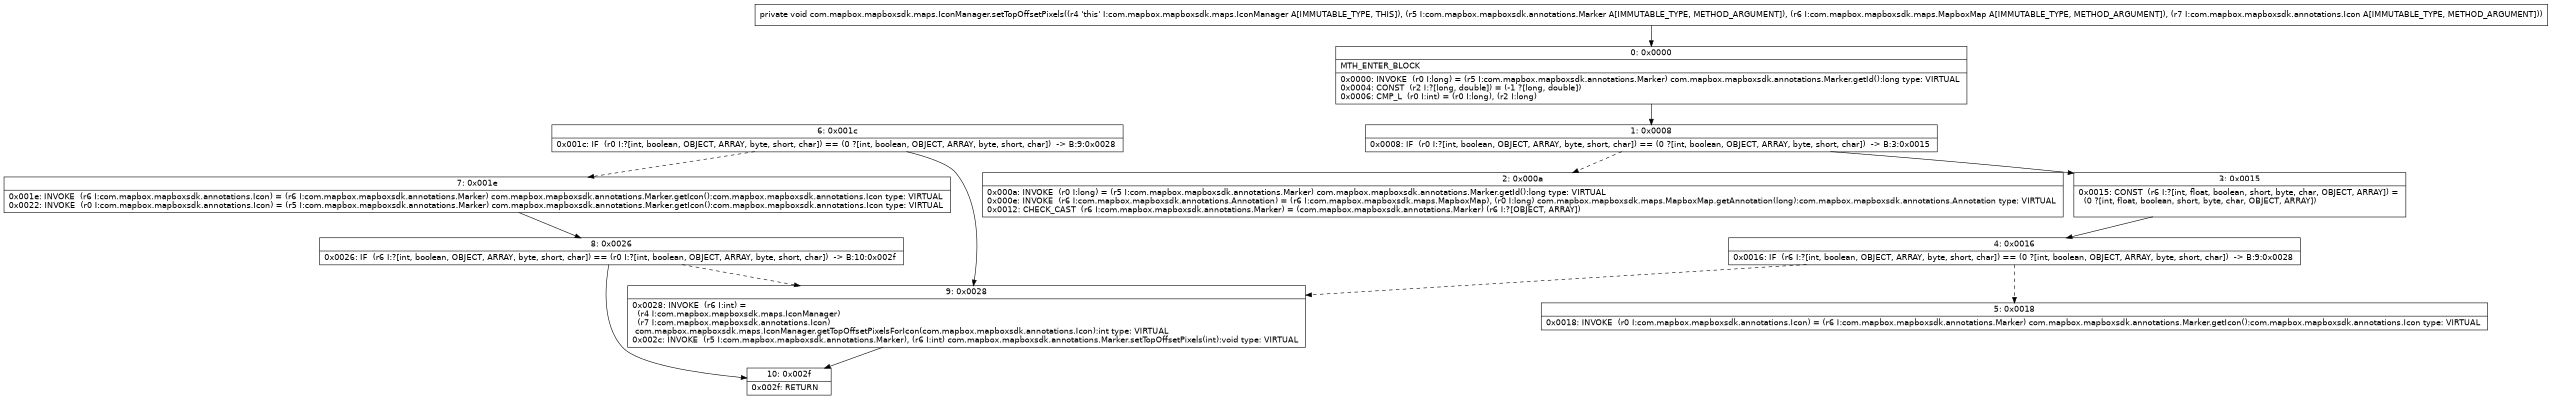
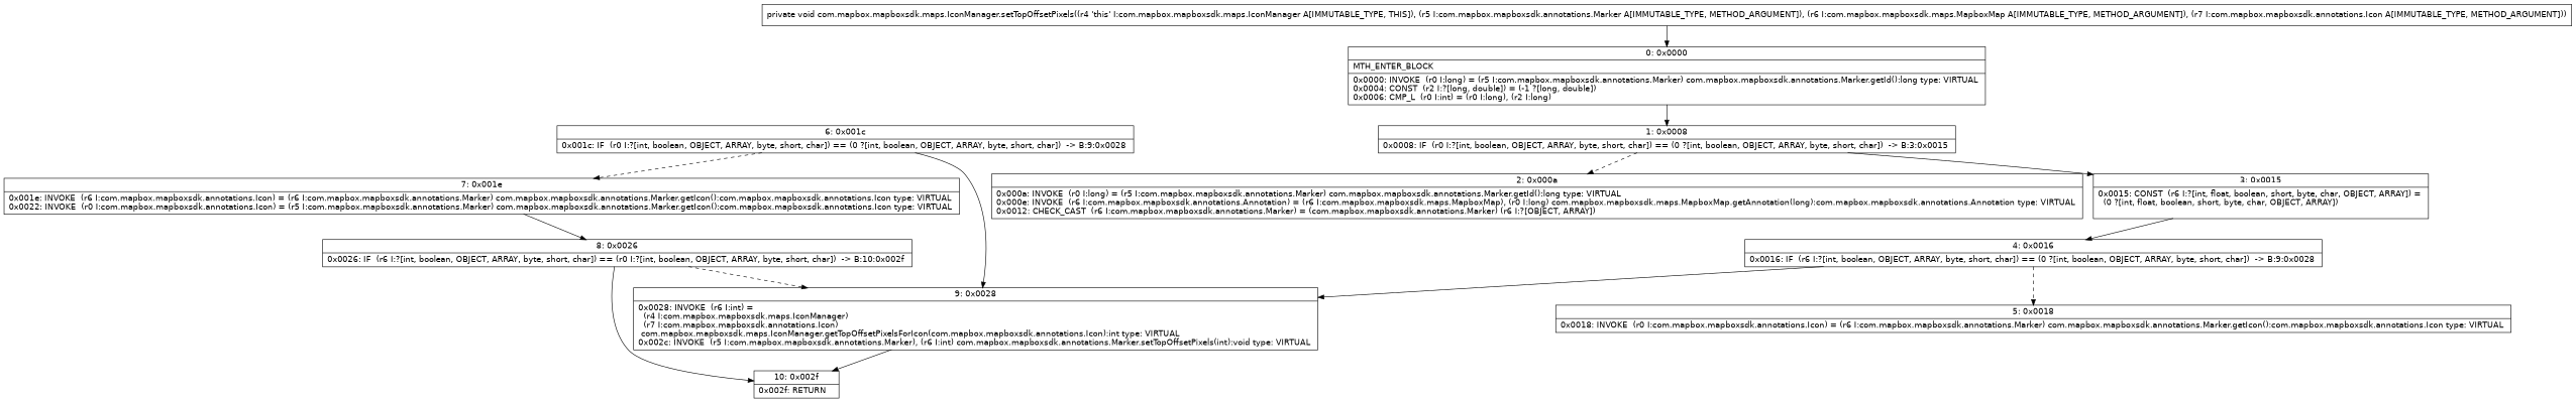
  digraph {
    fontname="DejaVu Sans"
    node [fontname="DejaVu Sans" shape=record]
    edge [fontname="DejaVu Sans"]
    n1 [label="{0\:\ 0x0000|MTH_ENTER_BLOCK\l|0x0000: INVOKE  (r0 I:long) = (r5 I:com.mapbox.mapboxsdk.annotations.Marker) com.mapbox.mapboxsdk.annotations.Marker.getId():long type: VIRTUAL \l0x0004: CONST  (r2 I:?[long, double]) = (\-1 ?[long, double]) \l0x0006: CMP_L  (r0 I:int) = (r0 I:long), (r2 I:long) \l}"]
    n2 [label="{1\:\ 0x0008|0x0008: IF  (r0 I:?[int, boolean, OBJECT, ARRAY, byte, short, char]) == (0 ?[int, boolean, OBJECT, ARRAY, byte, short, char])  \-\> B:3:0x0015 \l}"]
    n3 [label="{2\:\ 0x000a|0x000a: INVOKE  (r0 I:long) = (r5 I:com.mapbox.mapboxsdk.annotations.Marker) com.mapbox.mapboxsdk.annotations.Marker.getId():long type: VIRTUAL \l0x000e: INVOKE  (r6 I:com.mapbox.mapboxsdk.annotations.Annotation) = (r6 I:com.mapbox.mapboxsdk.maps.MapboxMap), (r0 I:long) com.mapbox.mapboxsdk.maps.MapboxMap.getAnnotation(long):com.mapbox.mapboxsdk.annotations.Annotation type: VIRTUAL \l0x0012: CHECK_CAST  (r6 I:com.mapbox.mapboxsdk.annotations.Marker) = (com.mapbox.mapboxsdk.annotations.Marker) (r6 I:?[OBJECT, ARRAY]) \l}"]
    n4 [label="{3\:\ 0x0015|0x0015: CONST  (r6 I:?[int, float, boolean, short, byte, char, OBJECT, ARRAY]) = \l  (0 ?[int, float, boolean, short, byte, char, OBJECT, ARRAY])\l \l}"]
    n5 [label="{4\:\ 0x0016|0x0016: IF  (r6 I:?[int, boolean, OBJECT, ARRAY, byte, short, char]) == (0 ?[int, boolean, OBJECT, ARRAY, byte, short, char])  \-\> B:9:0x0028 \l}"]
    n6 [label="{5\:\ 0x0018|0x0018: INVOKE  (r0 I:com.mapbox.mapboxsdk.annotations.Icon) = (r6 I:com.mapbox.mapboxsdk.annotations.Marker) com.mapbox.mapboxsdk.annotations.Marker.getIcon():com.mapbox.mapboxsdk.annotations.Icon type: VIRTUAL \l}"]
    n7 [label="{9\:\ 0x0028|0x0028: INVOKE  (r6 I:int) = \l  (r4 I:com.mapbox.mapboxsdk.maps.IconManager)\l  (r7 I:com.mapbox.mapboxsdk.annotations.Icon)\l com.mapbox.mapboxsdk.maps.IconManager.getTopOffsetPixelsForIcon(com.mapbox.mapboxsdk.annotations.Icon):int type: VIRTUAL \l0x002c: INVOKE  (r5 I:com.mapbox.mapboxsdk.annotations.Marker), (r6 I:int) com.mapbox.mapboxsdk.annotations.Marker.setTopOffsetPixels(int):void type: VIRTUAL \l}"]
    n8 [label="{10\:\ 0x002f|0x002f: RETURN   \l}"]
    n9 [label="{6\:\ 0x001c|0x001c: IF  (r0 I:?[int, boolean, OBJECT, ARRAY, byte, short, char]) == (0 ?[int, boolean, OBJECT, ARRAY, byte, short, char])  \-\> B:9:0x0028 \l}"]
    n10 [label="{7\:\ 0x001e|0x001e: INVOKE  (r6 I:com.mapbox.mapboxsdk.annotations.Icon) = (r6 I:com.mapbox.mapboxsdk.annotations.Marker) com.mapbox.mapboxsdk.annotations.Marker.getIcon():com.mapbox.mapboxsdk.annotations.Icon type: VIRTUAL \l0x0022: INVOKE  (r0 I:com.mapbox.mapboxsdk.annotations.Icon) = (r5 I:com.mapbox.mapboxsdk.annotations.Marker) com.mapbox.mapboxsdk.annotations.Marker.getIcon():com.mapbox.mapboxsdk.annotations.Icon type: VIRTUAL \l}"]
    n11 [label="{8\:\ 0x0026|0x0026: IF  (r6 I:?[int, boolean, OBJECT, ARRAY, byte, short, char]) == (r0 I:?[int, boolean, OBJECT, ARRAY, byte, short, char])  \-\> B:10:0x002f \l}"]
    n12 [label="{private void com.mapbox.mapboxsdk.maps.IconManager.setTopOffsetPixels((r4 'this' I:com.mapbox.mapboxsdk.maps.IconManager A[IMMUTABLE_TYPE, THIS]), (r5 I:com.mapbox.mapboxsdk.annotations.Marker A[IMMUTABLE_TYPE, METHOD_ARGUMENT]), (r6 I:com.mapbox.mapboxsdk.maps.MapboxMap A[IMMUTABLE_TYPE, METHOD_ARGUMENT]), (r7 I:com.mapbox.mapboxsdk.annotations.Icon A[IMMUTABLE_TYPE, METHOD_ARGUMENT])) }"]
    n1 -> n2
    n2 -> n3 [style=dashed]
    n2 -> n4
    n4 -> n5
    n5 -> n6 [style=dashed]
-   n5 -> n7 [style=dashed]
+   n5 -> n7
    n7 -> n8
    n9 -> n7
    n9 -> n10 [style=dashed]
    n10 -> n11
    n11 -> n7 [style=dashed]
    n11 -> n8
    n12 -> n1
  }
